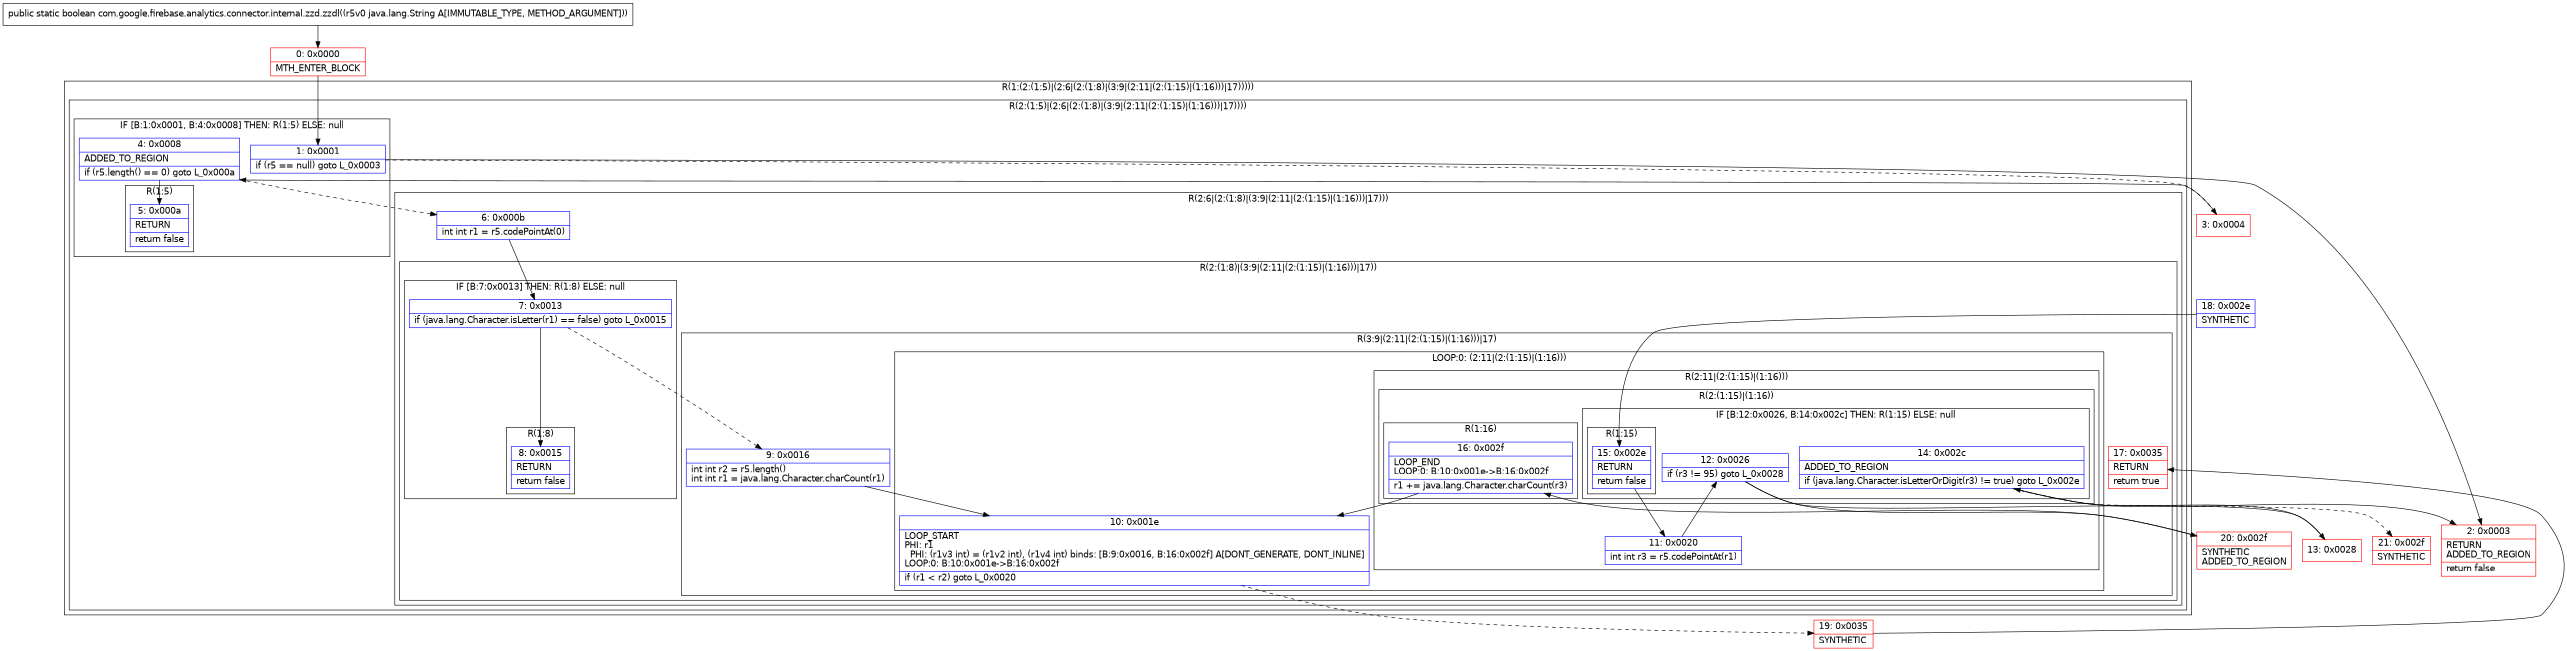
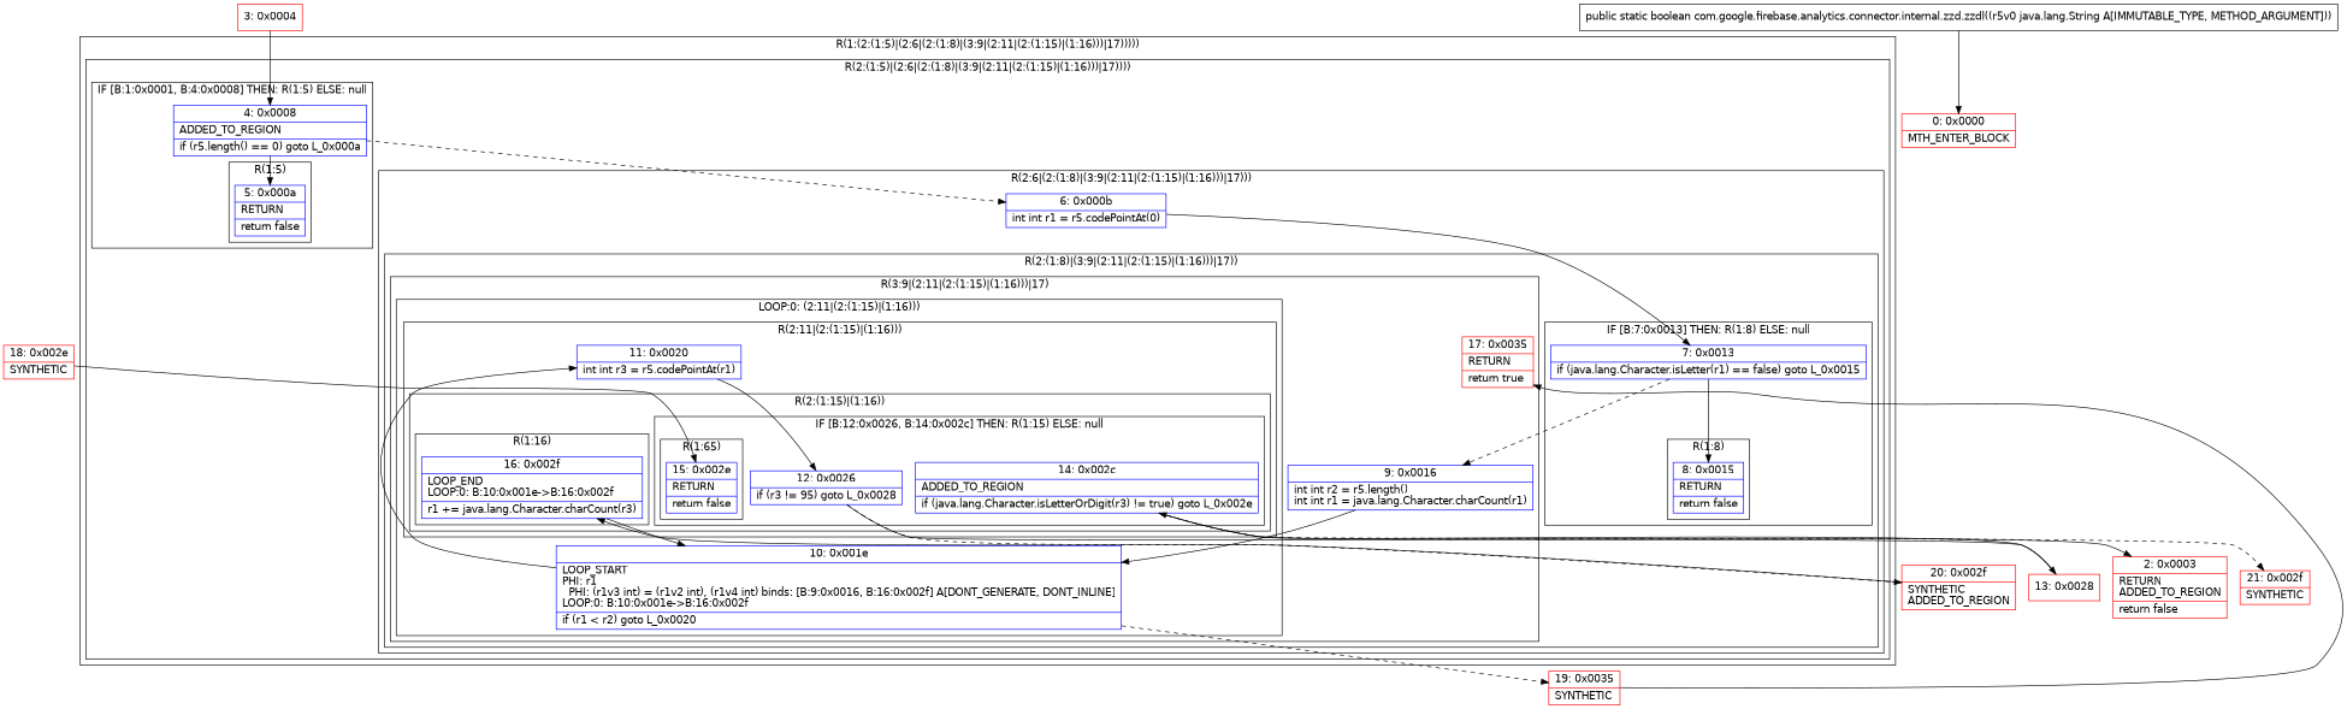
  digraph {
    fontname="DejaVu Sans"
    node [color=blue fontname="DejaVu Sans" shape=record]
    edge [fontname="DejaVu Sans"]
    n1 [label="{5\:\ 0x000a|RETURN\l|return false\l}"]
-   n2 [label="{1\:\ 0x0001|if (r5 == null) goto L_0x0003\l}"]
    n3 [label="{4\:\ 0x0008|ADDED_TO_REGION\l|if (r5.length() == 0) goto L_0x000a\l}"]
    n4 [label="{8\:\ 0x0015|RETURN\l|return false\l}"]
    n5 [label="{7\:\ 0x0013|if (java.lang.Character.isLetter(r1) == false) goto L_0x0015\l}"]
    n6 [label="{15\:\ 0x002e|RETURN\l|return false\l}"]
    n7 [label="{12\:\ 0x0026|if (r3 != 95) goto L_0x0028\l}"]
    n8 [label="{14\:\ 0x002c|ADDED_TO_REGION\l|if (java.lang.Character.isLetterOrDigit(r3) != true) goto L_0x002e\l}"]
    n9 [label="{16\:\ 0x002f|LOOP_END\lLOOP:0: B:10:0x001e\-\>B:16:0x002f\l|r1 += java.lang.Character.charCount(r3)\l}"]
    n10 [label="{11\:\ 0x0020|int int r3 = r5.codePointAt(r1)\l}"]
    n11 [label="{10\:\ 0x001e|LOOP_START\lPHI: r1 \l  PHI: (r1v3 int) = (r1v2 int), (r1v4 int) binds: [B:9:0x0016, B:16:0x002f] A[DONT_GENERATE, DONT_INLINE]\lLOOP:0: B:10:0x001e\-\>B:16:0x002f\l|if (r1 \< r2) goto L_0x0020\l}"]
    n12 [label="{9\:\ 0x0016|int int r2 = r5.length()\lint int r1 = java.lang.Character.charCount(r1)\l}"]
    n13 [color=red label="{17\:\ 0x0035|RETURN\l|return true\l}"]
    n14 [label="{6\:\ 0x000b|int int r1 = r5.codePointAt(0)\l}"]
    n15 [color=red label="{2\:\ 0x0003|RETURN\lADDED_TO_REGION\l|return false\l}"]
    n16 [color=red label="{3\:\ 0x0004}"]
    n17 [color=red label="{13\:\ 0x0028}"]
    n18 [color=red label="{20\:\ 0x002f|SYNTHETIC\lADDED_TO_REGION\l}"]
    n19 [color=red label="{21\:\ 0x002f|SYNTHETIC\l}"]
    n20 [color=red label="{19\:\ 0x0035|SYNTHETIC\l}"]
-   n21 [label="{18\:\ 0x002e|SYNTHETIC\l}"]
+   n21 [color=red label="{18\:\ 0x002e|SYNTHETIC\l}"]
    n22 [color=red label="{0\:\ 0x0000|MTH_ENTER_BLOCK\l}"]
    n23 [label="{public static boolean com.google.firebase.analytics.connector.internal.zzd.zzdl((r5v0 java.lang.String A[IMMUTABLE_TYPE, METHOD_ARGUMENT])) }" color=""]
    subgraph cluster_1 {
      label="R(1:(2:(1:5)|(2:6|(2:(1:8)|(3:9|(2:11|(2:(1:15)|(1:16)))|17)))))"
      subgraph cluster_2 {
        label="R(2:(1:5)|(2:6|(2:(1:8)|(3:9|(2:11|(2:(1:15)|(1:16)))|17))))"
        subgraph cluster_3 {
          label="IF [B:1:0x0001, B:4:0x0008] THEN: R(1:5) ELSE: null"
-         n2
          n3
          subgraph cluster_4 {
            label="R(1:5)"
            n1
          }
        }
        subgraph cluster_5 {
          label="R(2:6|(2:(1:8)|(3:9|(2:11|(2:(1:15)|(1:16)))|17)))"
          n14
          subgraph cluster_6 {
            label="R(2:(1:8)|(3:9|(2:11|(2:(1:15)|(1:16)))|17))"
            subgraph cluster_7 {
              label="IF [B:7:0x0013] THEN: R(1:8) ELSE: null"
              n5
              subgraph cluster_8 {
                label="R(1:8)"
                n4
              }
            }
            subgraph cluster_9 {
              label="R(3:9|(2:11|(2:(1:15)|(1:16)))|17)"
              n12
              n13
              subgraph cluster_10 {
                label="LOOP:0: (2:11|(2:(1:15)|(1:16)))"
                n11
                subgraph cluster_11 {
                  label="R(2:11|(2:(1:15)|(1:16)))"
                  n10
                  subgraph cluster_12 {
                    label="R(2:(1:15)|(1:16))"
                    subgraph cluster_13 {
                      label="IF [B:12:0x0026, B:14:0x002c] THEN: R(1:15) ELSE: null"
                      n7
                      n8
                      subgraph cluster_14 {
-                       label="R(1:15)"
+                       label="R(1:65)"
                        n6
                      }
                    }
                    subgraph cluster_15 {
                      label="R(1:16)"
                      n9
                    }
                  }
                }
              }
            }
          }
        }
      }
    }
-   n2 -> n15
-   n2 -> n16 [style=dashed]
    n3 -> n1
    n3 -> n14 [style=dashed]
    n5 -> n4
    n5 -> n12 [style=dashed]
    n7 -> n17
-   n7 -> n18 [style=solid]
+   n7 -> n18 [style=dashed]
    n8 -> n15
    n8 -> n19 [style=dashed]
    n9 -> n11
    n10 -> n7
-   n6 -> n10
+   n11 -> n10
    n11 -> n20 [style=dashed]
    n12 -> n11
    n14 -> n5
    n16 -> n3
    n17 -> n8
    n18 -> n9
    n20 -> n13
    n21 -> n6
-   n22 -> n2
    n23 -> n22
  }
